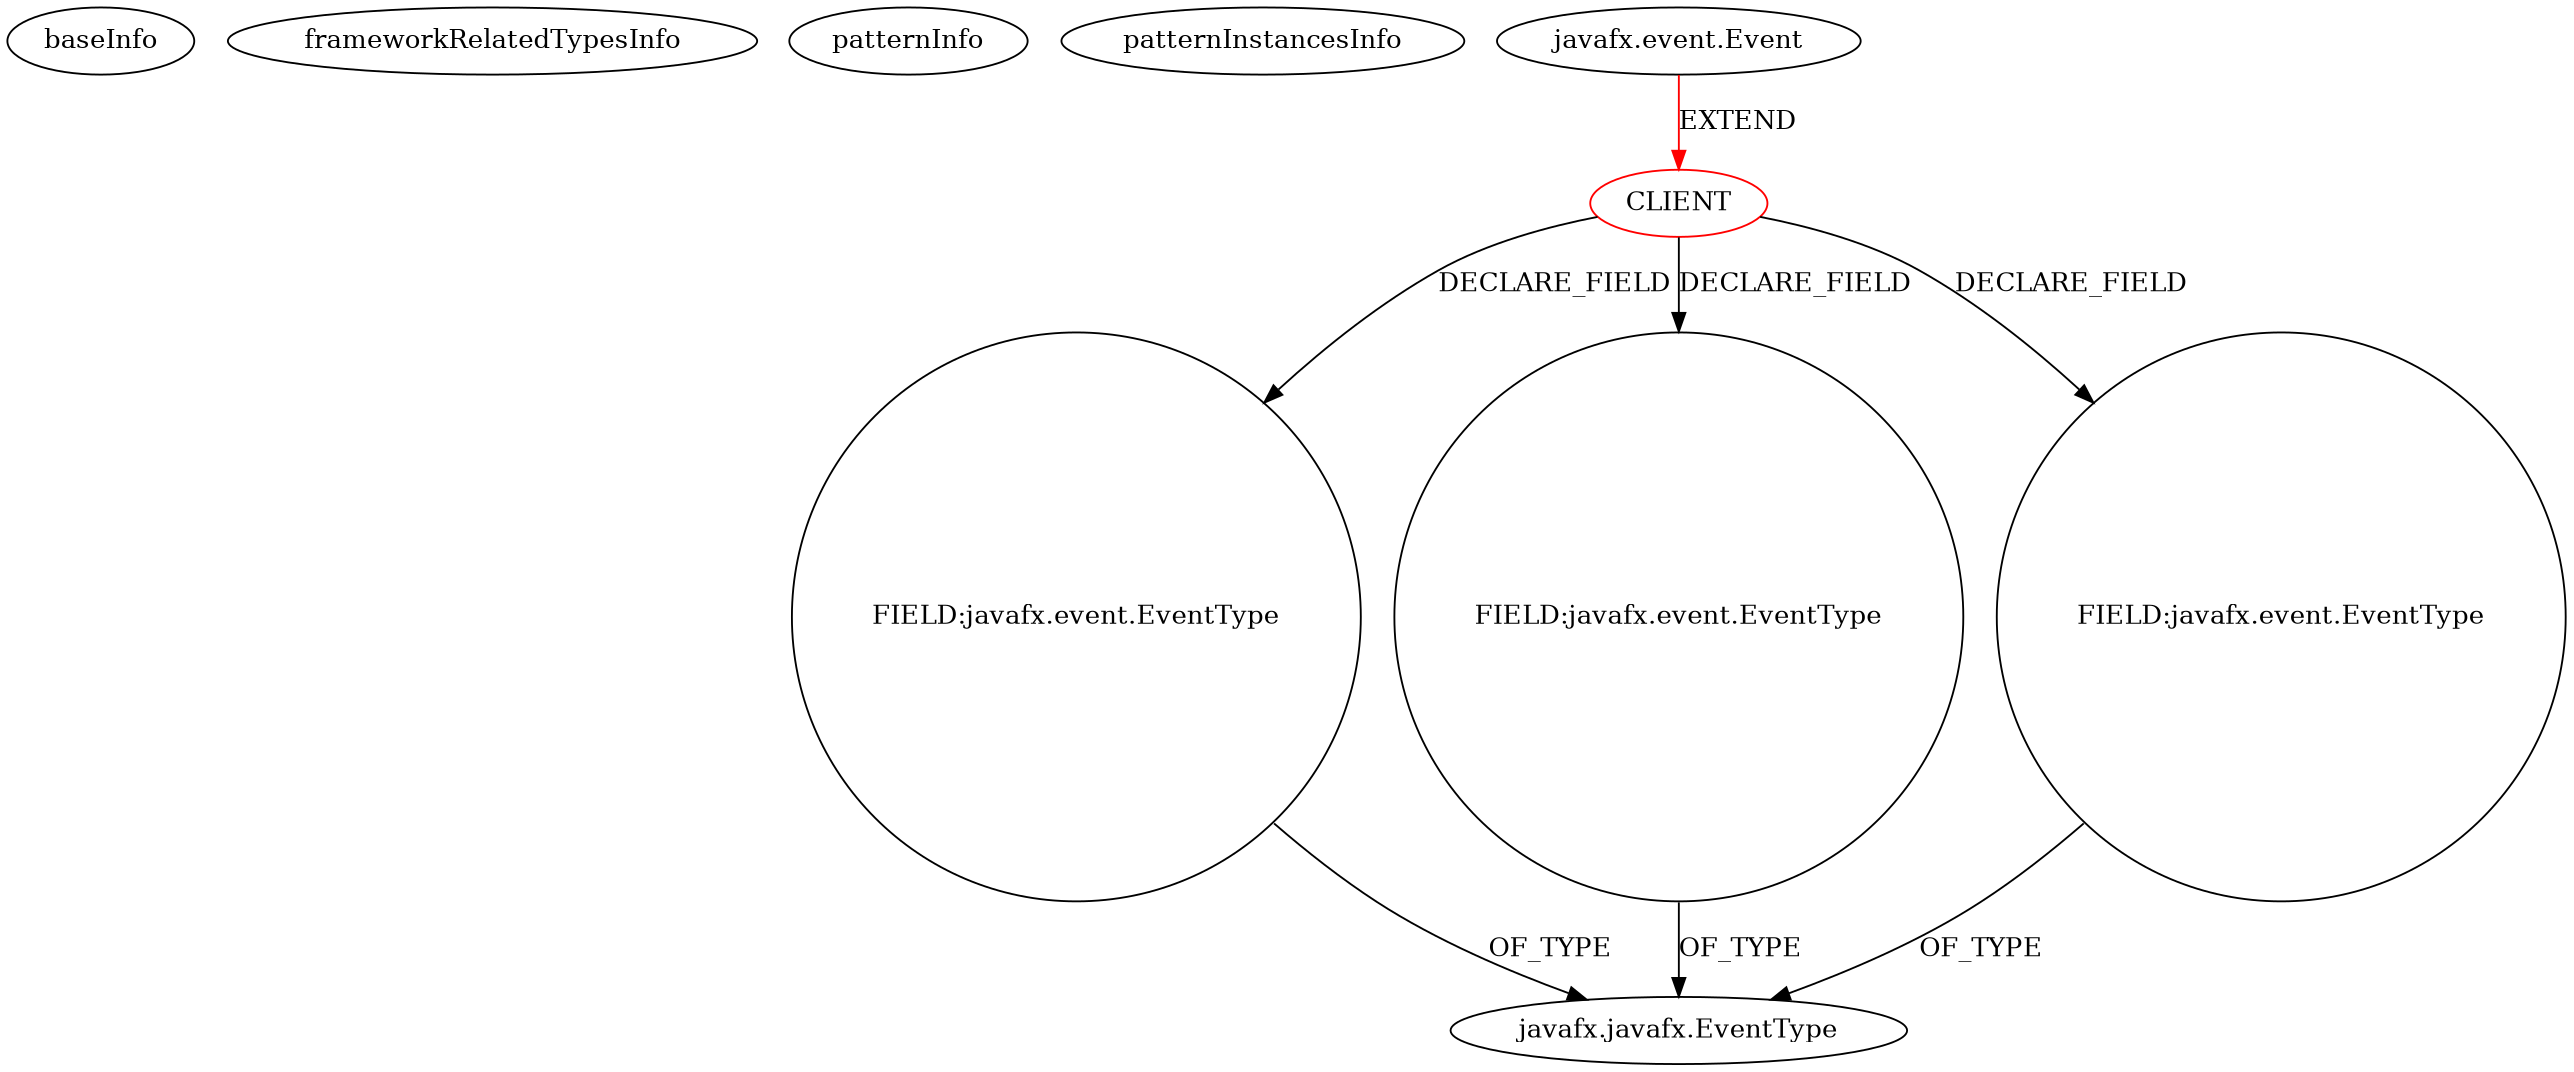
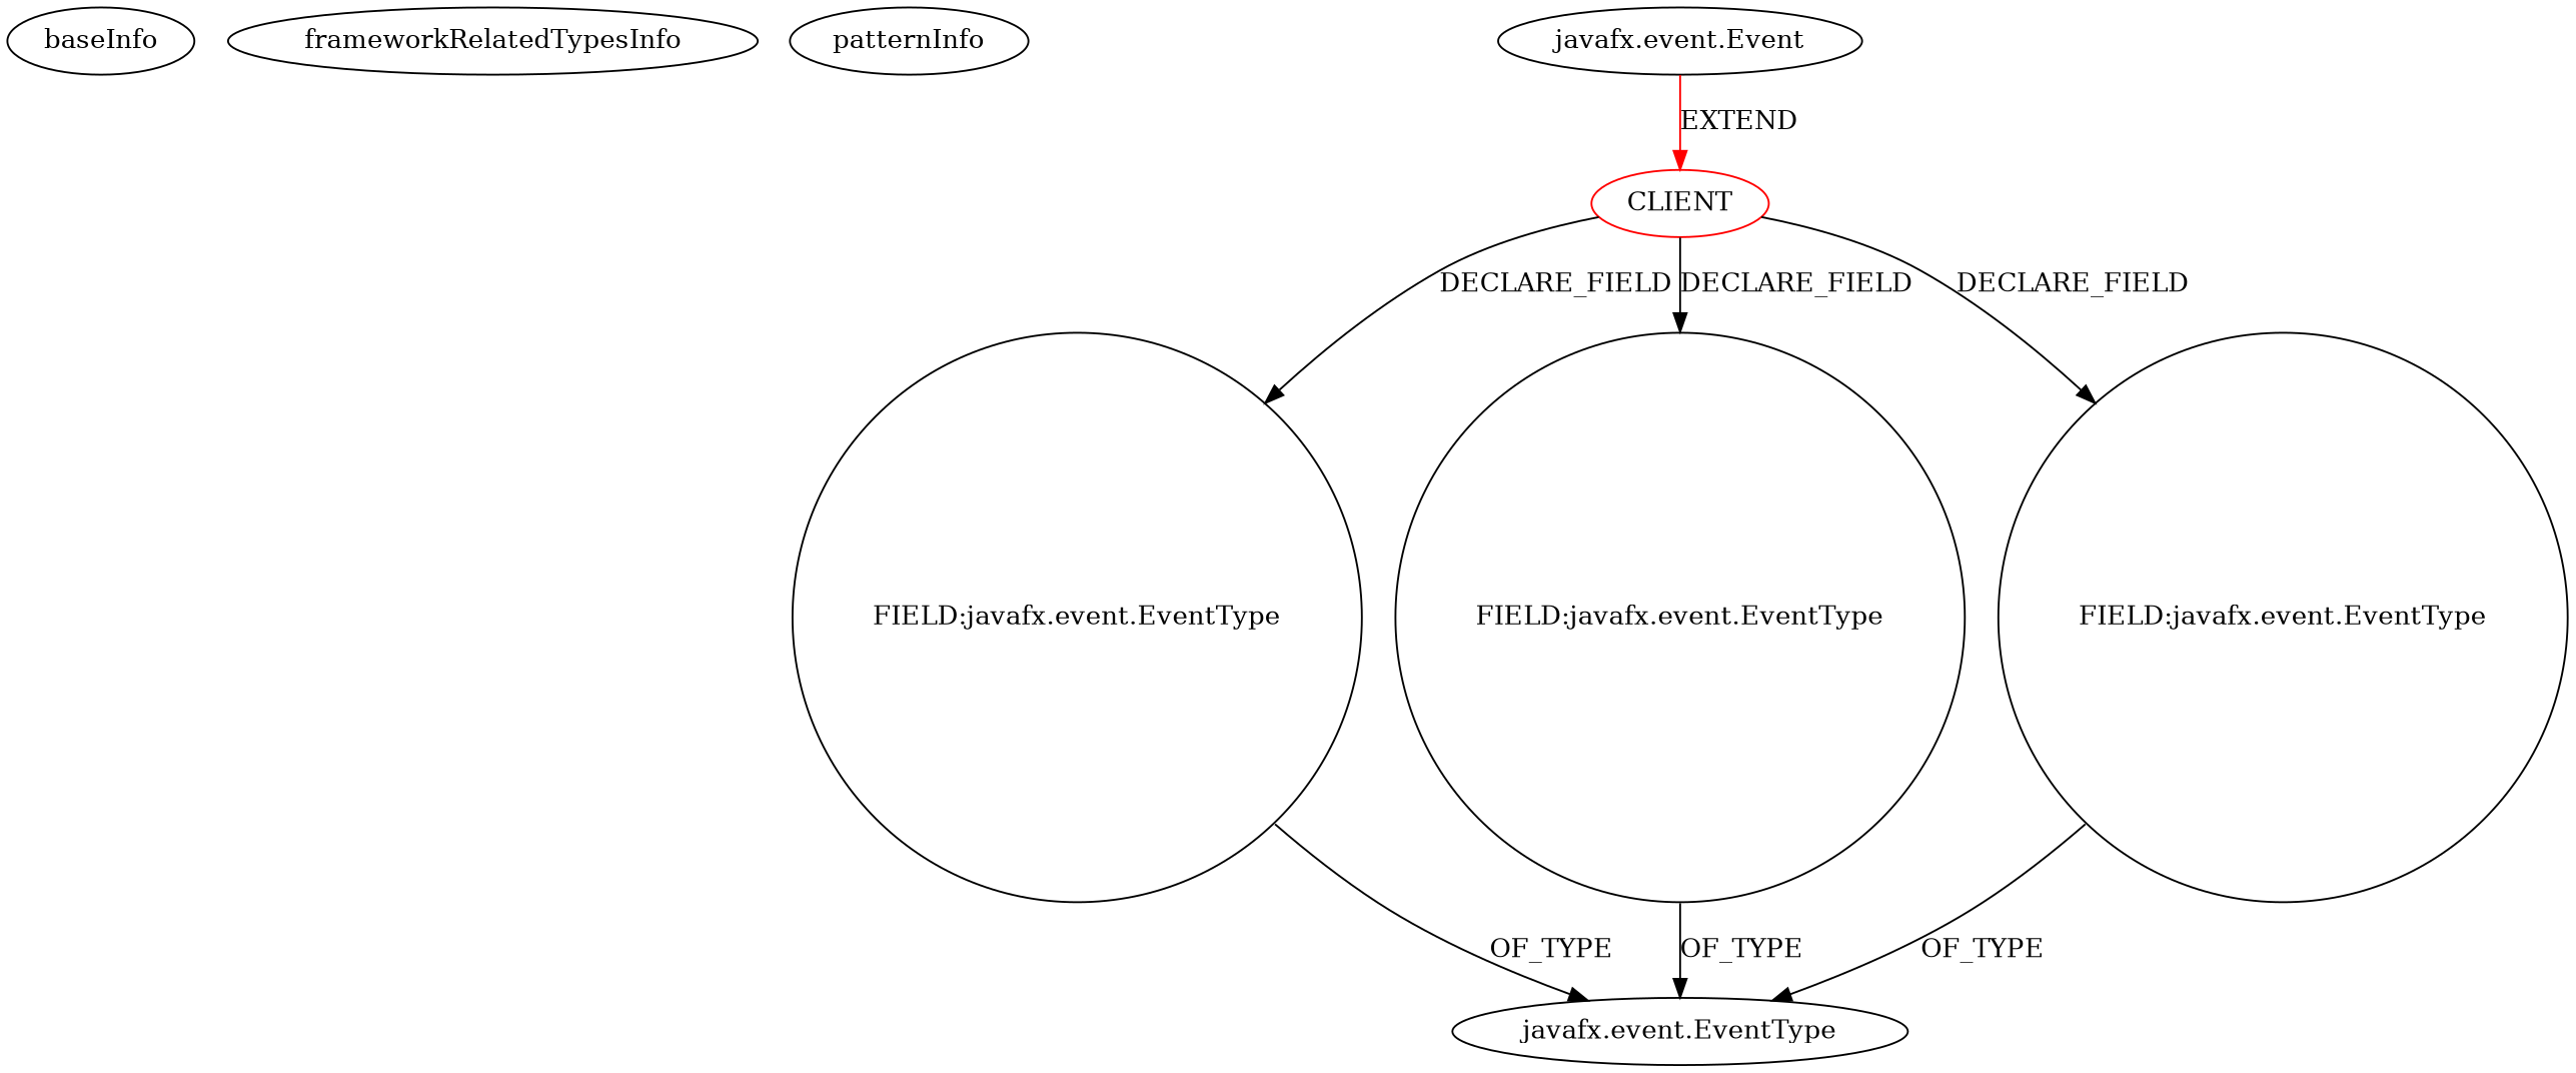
  digraph {
    node [isFrameworkType=false]
    baseInfo [category=pattern graphId=2406 isAnonymous=false possibleRelation=false isFrameworkType=""]
    frameworkRelatedTypesInfo [0="javafx.event.Event" isFrameworkType=""]
    patternInfo [frequency=4.0 patternRootClient=0 isFrameworkType=""]
-   patternInstancesInfo [0="mfischbo-fxplumber~/mfischbo-fxplumber/fxplumber-master/fxplumber/src/main/java/de/artignition/fxplumber/event/ConnectorEvent.java~ConnectorEvent~3610" 1="mfischbo-fxplumber~/mfischbo-fxplumber/fxplumber-master/fxplumber/src/main/java/de/artignition/fxplumber/event/ConnectionEvent.java~ConnectionEvent~3608" 2="abuczko-JFXDockManager~/abuczko-JFXDockManager/JFXDockManager-master/JFXDockManager/src/controller/event/DockPanelModificationEvent.java~DockPanelModificationEvent~1689" 3="mfischbo-fxplumber~/mfischbo-fxplumber/fxplumber-master/fxplumber/src/main/java/de/artignition/fxplumber/event/NodeEvent.java~NodeEvent~3609" isFrameworkType=""]
    n5 [label="FIELD:javafx.event.EventType" shape=circle vertexType=FIELD_DECLARATION]
-   n6 [label="javafx.javafx.EventType" vertexType=FRAMEWORK_CLASS_TYPE]
+   n6 [label="javafx.event.EventType" vertexType=FRAMEWORK_CLASS_TYPE]
    n7 [color=red label=CLIENT vertexType=ROOT_CLIENT_CLASS_DECLARATION]
    n8 [label="FIELD:javafx.event.EventType" shape=circle vertexType=FIELD_DECLARATION]
    n9 [label="FIELD:javafx.event.EventType" shape=circle vertexType=FIELD_DECLARATION]
    n10 [label="javafx.event.Event" vertexType=FRAMEWORK_CLASS_TYPE]
    n5 -> n6 [label=OF_TYPE]
    n7 -> n5 [label=DECLARE_FIELD]
    n7 -> n8 [label=DECLARE_FIELD]
    n7 -> n9 [label=DECLARE_FIELD]
    n8 -> n6 [label=OF_TYPE]
    n9 -> n6 [label=OF_TYPE]
    n10 -> n7 [color=red label=EXTEND]
  }
